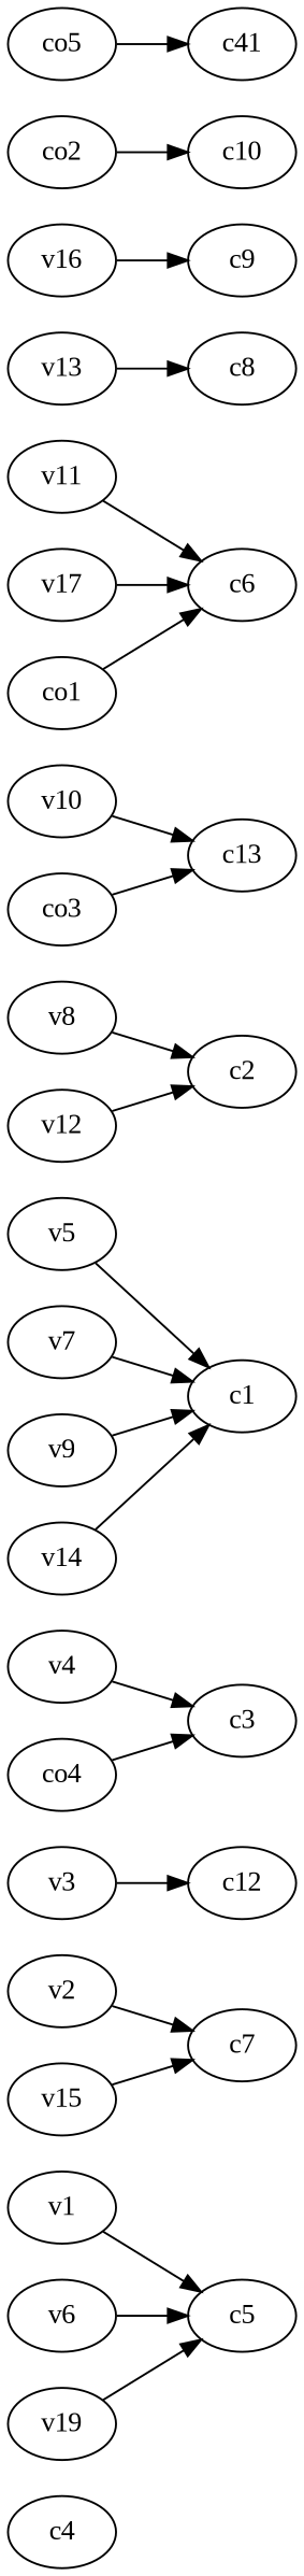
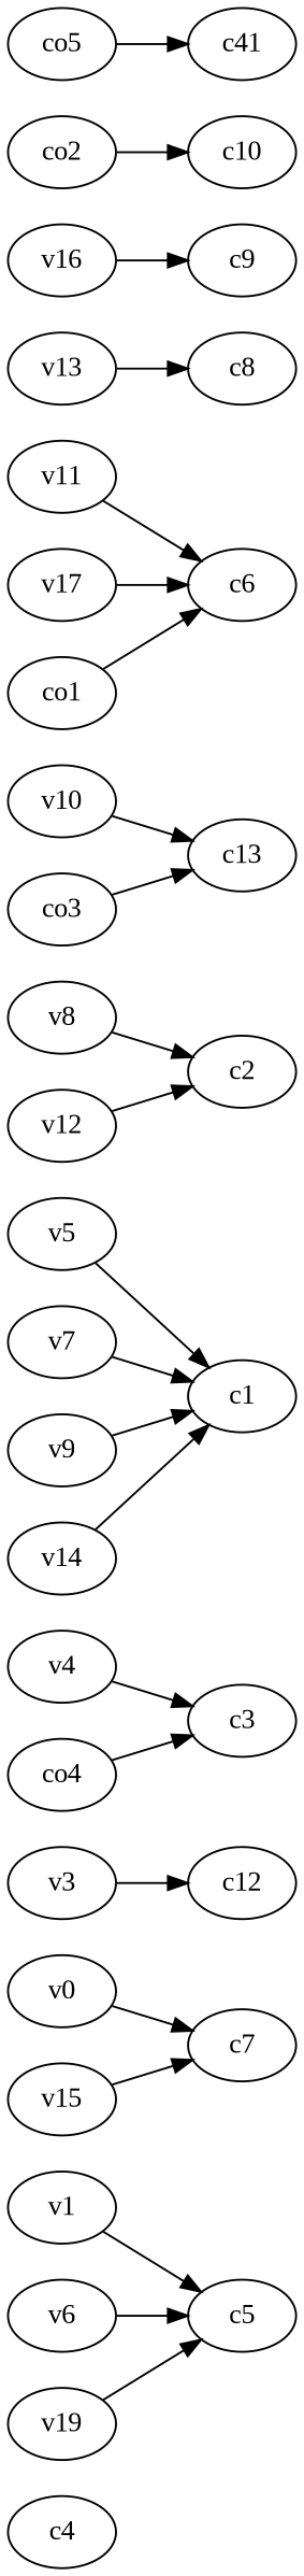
  strict digraph {
    fontname="Liberation Serif"
    rankdir=LR
    node [fontname="Liberation Serif"]
    edge [fontname="Liberation Serif" weight=1]
    c4
    v1
    c5
-   v2
+   v2 [label=v0]
    c7
    v3
    c12
    v4
    c3
    v5
    c1
    v6
    v7
    v8
    c2
    v9
    v10
    c13
    v11
    c6
    v12
    v13
    c8
    v14
    v15
    v16
    c9
    v17
    v19
    co1
    co2
    c10
    co3
    co4
    n35 [label=c41]
    co5
    v1 -> c5
    v2 -> c7
    v3 -> c12
    v4 -> c3
    v5 -> c1
    v6 -> c5
    v7 -> c1
    v8 -> c2
    v9 -> c1
    v10 -> c13
    v11 -> c6
    v12 -> c2
    v13 -> c8
    v14 -> c1
    v15 -> c7
    v16 -> c9
    v17 -> c6
    v19 -> c5
    co1 -> c6
    co2 -> c10
    co3 -> c13
    co4 -> c3
    co5 -> n35
  }
